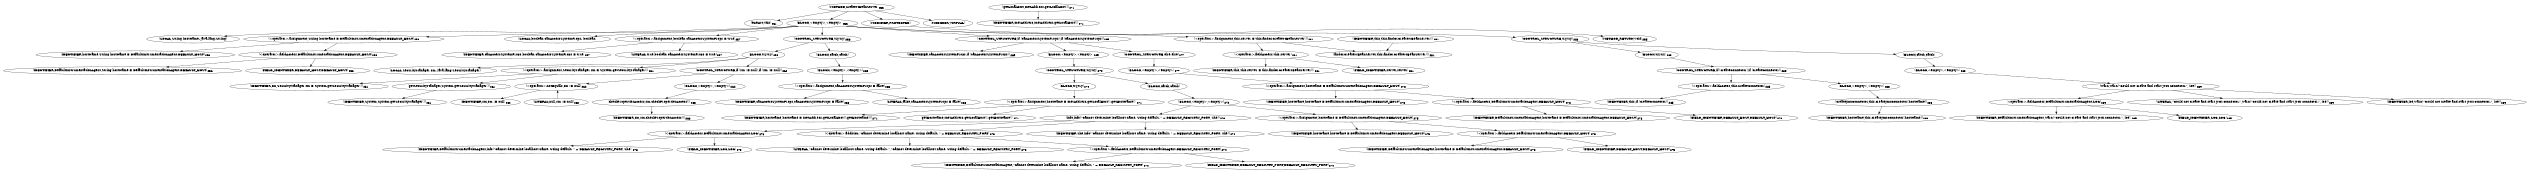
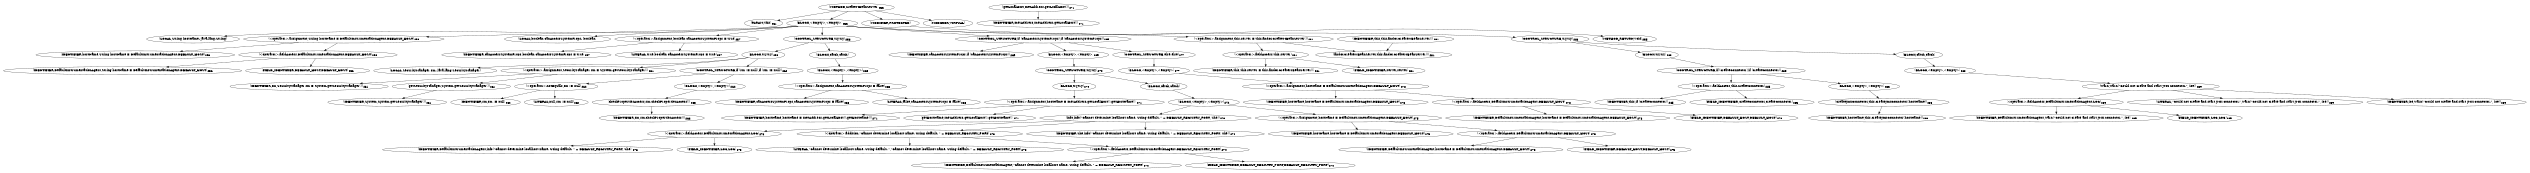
  digraph {
    n1 [label=<(METHOD,createMBeanServer)<SUB>255</SUB>>]
    n2 [label=<(PARAM,this)<SUB>251</SUB>>]
    n3 [label=<(BLOCK,&lt;empty&gt;,&lt;empty&gt;)<SUB>255</SUB>>]
    n4 [label=<(MODIFIER,PROTECTED)>]
    n5 [label=<(MODIFIER,VIRTUAL)>]
    n6 [label=<(LOCAL,String hostName: java.lang.String)>]
    n7 [label=<(&lt;operator&gt;.assignment,String hostName = DefaultInstrumentationAgent.DEFAULT_HOST)<SUB>256</SUB>>]
    n8 [label=<(LOCAL,boolean canAccessSystemProps: boolean)>]
    n9 [label=<(&lt;operator&gt;.assignment,boolean canAccessSystemProps = true)<SUB>257</SUB>>]
    n10 [label=<(CONTROL_STRUCTURE,try,try)<SUB>258</SUB>>]
    n11 [label=<(CONTROL_STRUCTURE,if (canAccessSystemProps),if (canAccessSystemProps))<SUB>269</SUB>>]
    n12 [label=<(&lt;operator&gt;.assignment,this.server = this.findOrCreateMBeanServer())<SUB>281</SUB>>]
    n13 [label=<(CONTROL_STRUCTURE,try,try)<SUB>283</SUB>>]
    n14 [label=<(METHOD_RETURN,void)<SUB>255</SUB>>]
    n15 [label=<(IDENTIFIER,hostName,String hostName = DefaultInstrumentationAgent.DEFAULT_HOST)<SUB>256</SUB>>]
    n16 [label=<(&lt;operator&gt;.fieldAccess,DefaultInstrumentationAgent.DEFAULT_HOST)<SUB>256</SUB>>]
    n17 [label=<(IDENTIFIER,canAccessSystemProps,boolean canAccessSystemProps = true)<SUB>257</SUB>>]
    n18 [label=<(LITERAL,true,boolean canAccessSystemProps = true)<SUB>257</SUB>>]
    n19 [label=<(BLOCK,try,try)<SUB>258</SUB>>]
    n20 [label=<(BLOCK,catch,catch)>]
    n21 [label=<(IDENTIFIER,canAccessSystemProps,if (canAccessSystemProps))<SUB>269</SUB>>]
    n22 [label=<(BLOCK,&lt;empty&gt;,&lt;empty&gt;)<SUB>269</SUB>>]
    n23 [label=<(CONTROL_STRUCTURE,else,else)<SUB>277</SUB>>]
    n24 [label=<(&lt;operator&gt;.fieldAccess,this.server)<SUB>281</SUB>>]
    n25 [label=<(findOrCreateMBeanServer,this.findOrCreateMBeanServer())<SUB>281</SUB>>]
    n26 [label=<(BLOCK,try,try)<SUB>283</SUB>>]
    n27 [label=<(BLOCK,catch,catch)>]
    n28 [label=<(IDENTIFIER,DefaultInstrumentationAgent,String hostName = DefaultInstrumentationAgent.DEFAULT_HOST)<SUB>256</SUB>>]
    n29 [label=<(FIELD_IDENTIFIER,DEFAULT_HOST,DEFAULT_HOST)<SUB>256</SUB>>]
    n30 [label=<(LOCAL,SecurityManager sm: java.lang.SecurityManager)>]
    n31 [label=<(&lt;operator&gt;.assignment,SecurityManager sm = System.getSecurityManager())<SUB>261</SUB>>]
    n32 [label=<(CONTROL_STRUCTURE,if (sm != null),if (sm != null))<SUB>262</SUB>>]
    n33 [label=<(BLOCK,&lt;empty&gt;,&lt;empty&gt;)<SUB>265</SUB>>]
    n34 [label=<(IDENTIFIER,sm,SecurityManager sm = System.getSecurityManager())<SUB>261</SUB>>]
    n35 [label=<(getSecurityManager,System.getSecurityManager())<SUB>261</SUB>>]
    n36 [label=<(&lt;operator&gt;.notEquals,sm != null)<SUB>262</SUB>>]
    n37 [label=<(BLOCK,&lt;empty&gt;,&lt;empty&gt;)<SUB>262</SUB>>]
    n38 [label=<(IDENTIFIER,System,System.getSecurityManager())<SUB>261</SUB>>]
    n39 [label=<(IDENTIFIER,sm,sm != null)<SUB>262</SUB>>]
    n40 [label=<(LITERAL,null,sm != null)<SUB>262</SUB>>]
    n41 [label=<(checkPropertiesAccess,sm.checkPropertiesAccess())<SUB>263</SUB>>]
    n42 [label=<(IDENTIFIER,sm,sm.checkPropertiesAccess())<SUB>263</SUB>>]
    n43 [label=<(&lt;operator&gt;.assignment,canAccessSystemProps = false)<SUB>266</SUB>>]
    n44 [label=<(IDENTIFIER,canAccessSystemProps,canAccessSystemProps = false)<SUB>266</SUB>>]
    n45 [label=<(LITERAL,false,canAccessSystemProps = false)<SUB>266</SUB>>]
    n46 [label=<(CONTROL_STRUCTURE,try,try)<SUB>270</SUB>>]
    n47 [label=<(BLOCK,&lt;empty&gt;,&lt;empty&gt;)<SUB>277</SUB>>]
    n48 [label=<(BLOCK,try,try)<SUB>270</SUB>>]
    n49 [label=<(BLOCK,catch,catch)>]
    n50 [label=<(&lt;operator&gt;.assignment,hostName = InetAddress.getLocalHost().getHostName())<SUB>271</SUB>>]
    n51 [label=<(BLOCK,&lt;empty&gt;,&lt;empty&gt;)<SUB>272</SUB>>]
    n52 [label=<(IDENTIFIER,hostName,hostName = InetAddress.getLocalHost().getHostName())<SUB>271</SUB>>]
    n53 [label=<(getHostName,InetAddress.getLocalHost().getHostName())<SUB>271</SUB>>]
    n54 [label=<(getLocalHost,InetAddress.getLocalHost())<SUB>271</SUB>>]
    n55 [label=<(IDENTIFIER,InetAddress,InetAddress.getLocalHost())<SUB>271</SUB>>]
    n56 [label=<(info,info(&quot;Cannot determine localhost name. Using default: &quot; + DEFAULT_REGISTRY_PORT, uhe))<SUB>273</SUB>>]
    n57 [label=<(&lt;operator&gt;.assignment,hostName = DefaultInstrumentationAgent.DEFAULT_HOST)<SUB>275</SUB>>]
    n58 [label=<(&lt;operator&gt;.fieldAccess,DefaultInstrumentationAgent.LOG)<SUB>273</SUB>>]
    n59 [label=<(&lt;operator&gt;.addition,&quot;Cannot determine localhost name. Using default: &quot; + DEFAULT_REGISTRY_PORT)<SUB>273</SUB>>]
    n60 [label=<(IDENTIFIER,uhe,info(&quot;Cannot determine localhost name. Using default: &quot; + DEFAULT_REGISTRY_PORT, uhe))<SUB>274</SUB>>]
    n61 [label=<(IDENTIFIER,hostName,hostName = DefaultInstrumentationAgent.DEFAULT_HOST)<SUB>275</SUB>>]
    n62 [label=<(&lt;operator&gt;.fieldAccess,DefaultInstrumentationAgent.DEFAULT_HOST)<SUB>275</SUB>>]
    n63 [label=<(IDENTIFIER,DefaultInstrumentationAgent,info(&quot;Cannot determine localhost name. Using default: &quot; + DEFAULT_REGISTRY_PORT, uhe))<SUB>273</SUB>>]
    n64 [label=<(FIELD_IDENTIFIER,LOG,LOG)<SUB>273</SUB>>]
    n65 [label=<(LITERAL,&quot;Cannot determine localhost name. Using default: &quot;,&quot;Cannot determine localhost name. Using default: &quot; + DEFAULT_REGISTRY_PORT)<SUB>273</SUB>>]
    n66 [label=<(&lt;operator&gt;.fieldAccess,DefaultInstrumentationAgent.DEFAULT_REGISTRY_PORT)<SUB>274</SUB>>]
    n67 [label=<(IDENTIFIER,DefaultInstrumentationAgent,&quot;Cannot determine localhost name. Using default: &quot; + DEFAULT_REGISTRY_PORT)<SUB>274</SUB>>]
    n68 [label=<(FIELD_IDENTIFIER,DEFAULT_REGISTRY_PORT,DEFAULT_REGISTRY_PORT)<SUB>274</SUB>>]
    n69 [label=<(IDENTIFIER,DefaultInstrumentationAgent,hostName = DefaultInstrumentationAgent.DEFAULT_HOST)<SUB>275</SUB>>]
    n70 [label=<(FIELD_IDENTIFIER,DEFAULT_HOST,DEFAULT_HOST)<SUB>275</SUB>>]
    n71 [label=<(&lt;operator&gt;.assignment,hostName = DefaultInstrumentationAgent.DEFAULT_HOST)<SUB>278</SUB>>]
    n72 [label=<(IDENTIFIER,hostName,hostName = DefaultInstrumentationAgent.DEFAULT_HOST)<SUB>278</SUB>>]
    n73 [label=<(&lt;operator&gt;.fieldAccess,DefaultInstrumentationAgent.DEFAULT_HOST)<SUB>278</SUB>>]
    n74 [label=<(IDENTIFIER,DefaultInstrumentationAgent,hostName = DefaultInstrumentationAgent.DEFAULT_HOST)<SUB>278</SUB>>]
    n75 [label=<(FIELD_IDENTIFIER,DEFAULT_HOST,DEFAULT_HOST)<SUB>278</SUB>>]
    n76 [label=<(IDENTIFIER,this,this.server = this.findOrCreateMBeanServer())<SUB>281</SUB>>]
    n77 [label=<(FIELD_IDENTIFIER,server,server)<SUB>281</SUB>>]
    n78 [label=<(IDENTIFIER,this,this.findOrCreateMBeanServer())<SUB>281</SUB>>]
    n79 [label=<(CONTROL_STRUCTURE,if (createConnector),if (createConnector))<SUB>285</SUB>>]
    n80 [label=<(BLOCK,&lt;empty&gt;,&lt;empty&gt;)<SUB>288</SUB>>]
    n81 [label=<(&lt;operator&gt;.fieldAccess,this.createConnector)<SUB>285</SUB>>]
    n82 [label=<(BLOCK,&lt;empty&gt;,&lt;empty&gt;)<SUB>285</SUB>>]
    n83 [label=<(IDENTIFIER,this,if (createConnector))<SUB>285</SUB>>]
+   n84 [label=<(FIELD_IDENTIFIER,createConnector,createConnector)<SUB>285</SUB>>]
    n85 [label=<(createJmxConnector,this.createJmxConnector(hostName))<SUB>286</SUB>>]
    n86 [label=<(IDENTIFIER,hostName,this.createJmxConnector(hostName))<SUB>286</SUB>>]
    n87 [label=<(warn,warn(&quot;Could not create and start JMX connector.&quot;, ioe))<SUB>289</SUB>>]
    n88 [label=<(&lt;operator&gt;.fieldAccess,DefaultInstrumentationAgent.LOG)<SUB>289</SUB>>]
    n89 [label=<(LITERAL,&quot;Could not create and start JMX connector.&quot;,warn(&quot;Could not create and start JMX connector.&quot;, ioe))<SUB>289</SUB>>]
    n90 [label=<(IDENTIFIER,ioe,warn(&quot;Could not create and start JMX connector.&quot;, ioe))<SUB>289</SUB>>]
    n91 [label=<(IDENTIFIER,DefaultInstrumentationAgent,warn(&quot;Could not create and start JMX connector.&quot;, ioe))<SUB>289</SUB>>]
    n92 [label=<(FIELD_IDENTIFIER,LOG,LOG)<SUB>289</SUB>>]
    n1 -> n2
    n1 -> n3
    n1 -> n4
    n1 -> n5
    n3 -> n6
    n3 -> n7
    n3 -> n8
    n3 -> n9
    n3 -> n10
    n3 -> n11
    n3 -> n12
    n3 -> n13
    n4 -> n14
    n7 -> n15
    n7 -> n16
    n9 -> n17
    n9 -> n18
    n10 -> n19
    n10 -> n20
    n11 -> n21
    n11 -> n22
    n11 -> n23
    n12 -> n24
    n12 -> n25
    n13 -> n26
    n13 -> n27
    n16 -> n28
    n16 -> n29
    n19 -> n30
    n19 -> n31
    n19 -> n32
    n20 -> n33
    n22 -> n46
    n23 -> n47
    n24 -> n76
    n24 -> n77
    n26 -> n79
    n27 -> n80
    n31 -> n34
    n31 -> n35
    n32 -> n36
    n32 -> n37
    n33 -> n43
    n35 -> n38
    n36 -> n39
-   n40 -> n36
+   n36 -> n40
    n37 -> n41
    n41 -> n42
    n43 -> n44
    n43 -> n45
    n46 -> n48
    n46 -> n49
    n47 -> n71
    n48 -> n50
    n49 -> n51
    n50 -> n52
    n50 -> n53
    n51 -> n56
    n51 -> n57
    n54 -> n55
    n56 -> n58
    n56 -> n59
    n56 -> n60
    n57 -> n61
    n57 -> n62
    n58 -> n63
    n58 -> n64
    n59 -> n65
    n59 -> n66
    n62 -> n69
    n62 -> n70
    n66 -> n67
    n66 -> n68
    n71 -> n72
    n71 -> n73
    n73 -> n74
    n73 -> n75
    n78 -> n25
    n79 -> n81
    n79 -> n82
    n80 -> n87
    n81 -> n83
+   n81 -> n84
    n82 -> n85
    n85 -> n86
    n87 -> n88
    n87 -> n89
    n87 -> n90
    n88 -> n91
    n88 -> n92
  }
